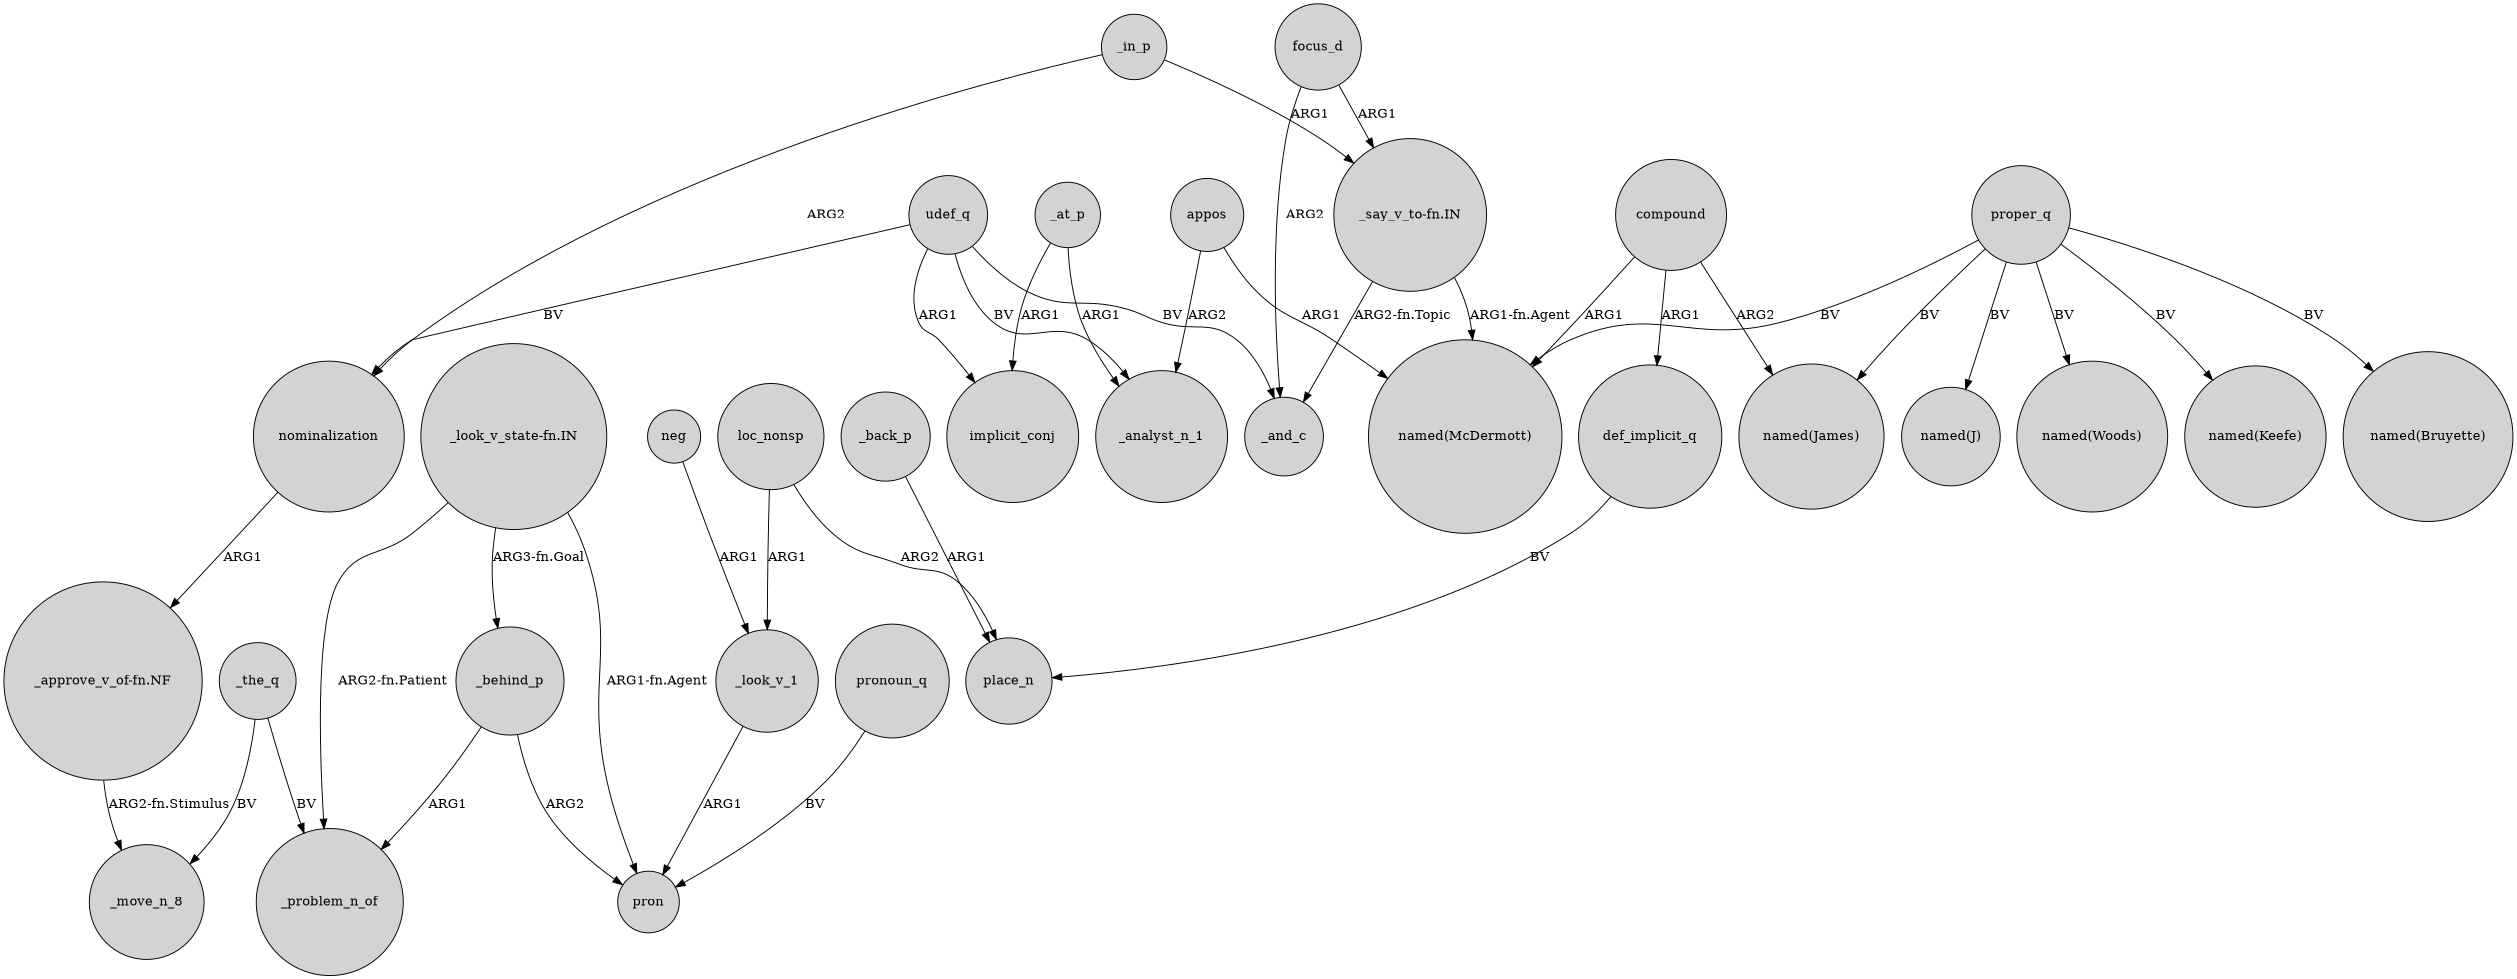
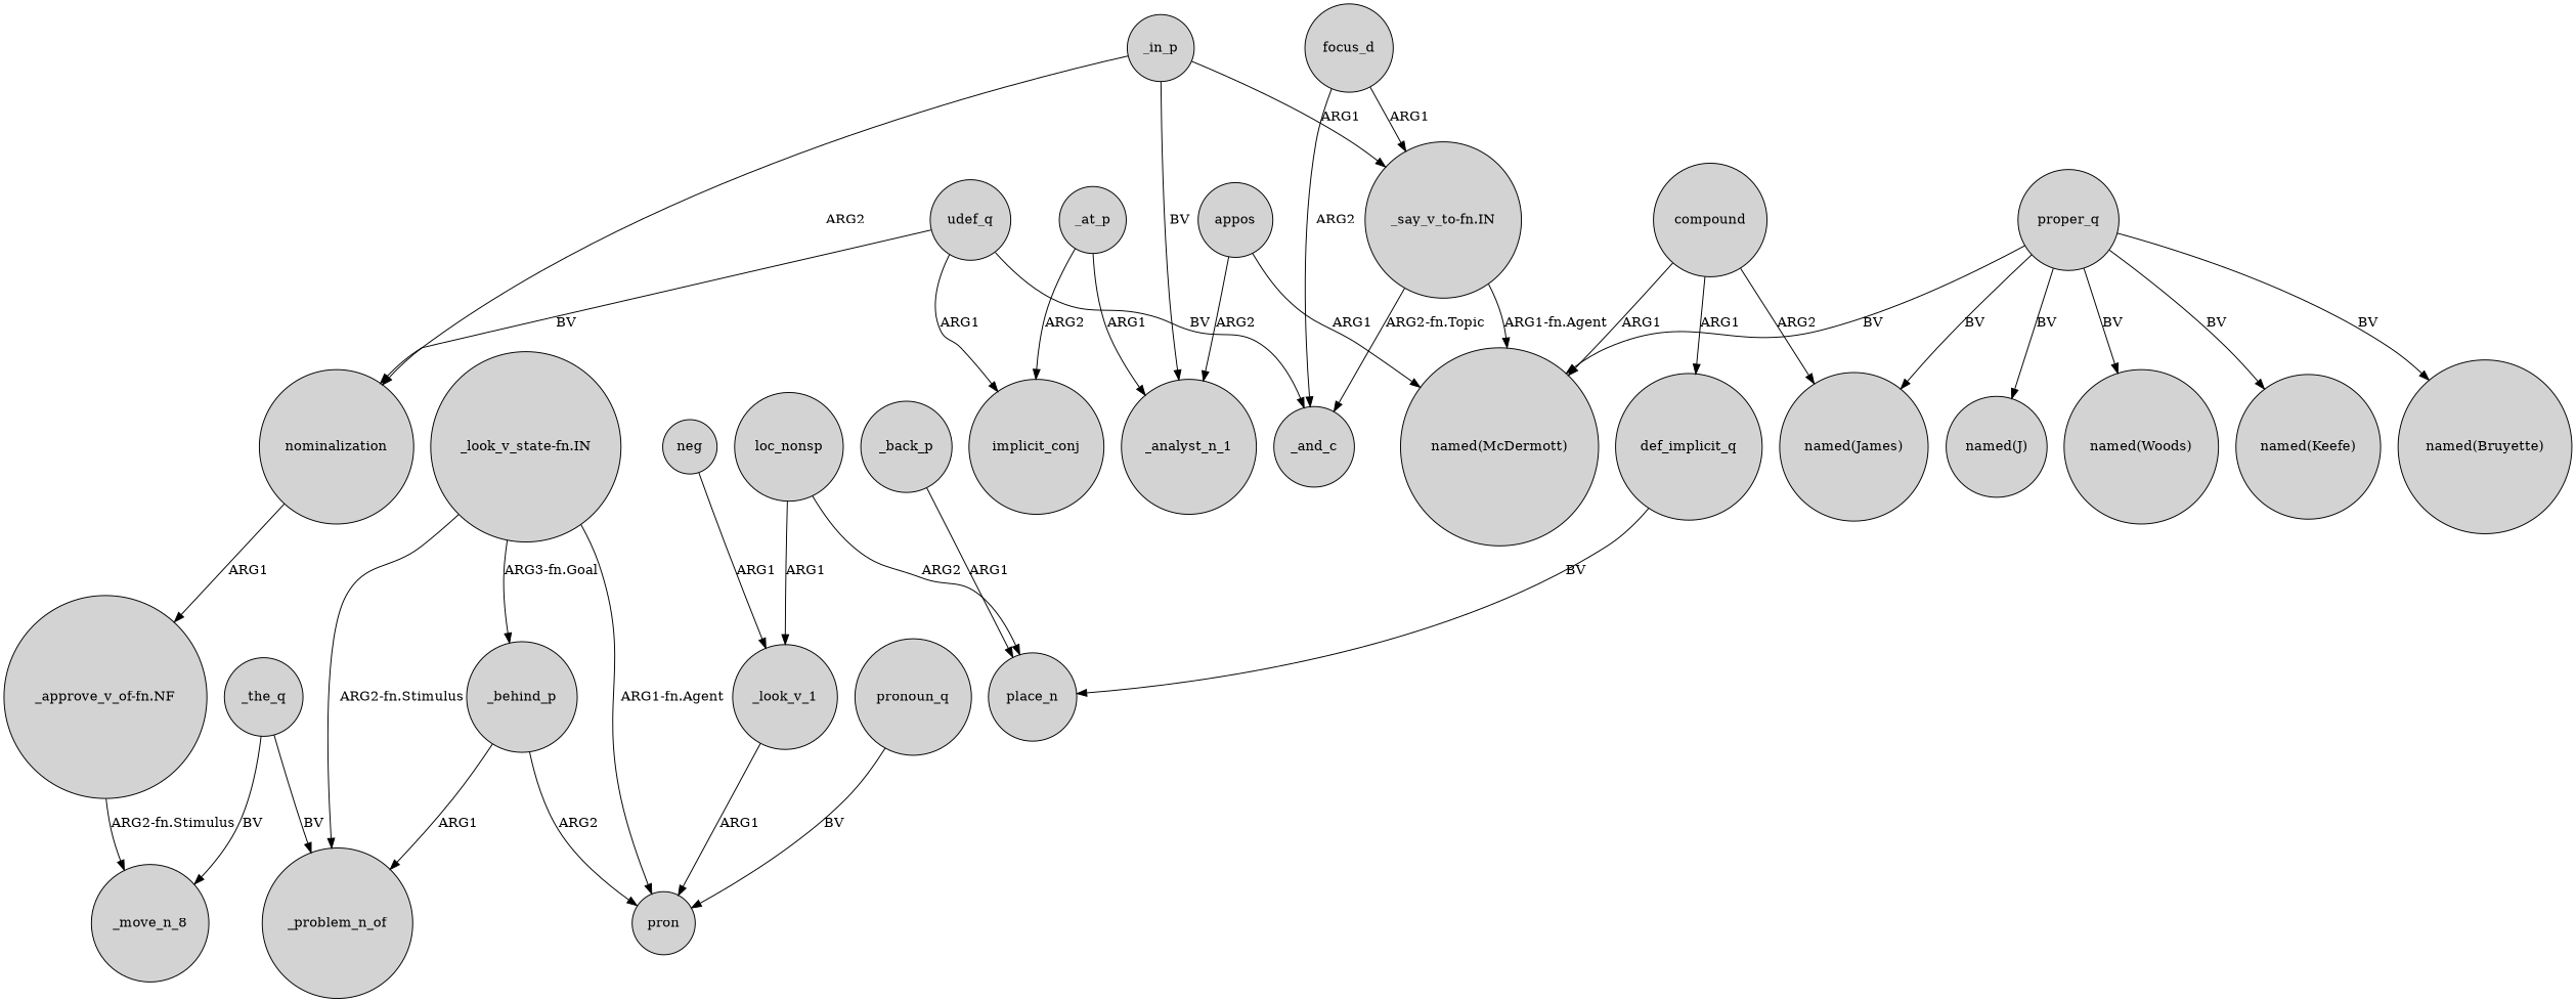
  digraph {
    node [shape=circle style=filled]
    nominalization
    "_approve_v_of-fn.NF"
    n3 [label=_move_n_8]
    _in_p
    "_say_v_to-fn.IN"
    "named(McDermott)"
    _and_c
    proper_q
    "named(James)"
    "named(J)"
    "named(Woods)"
    "named(Keefe)"
    "named(Bruyette)"
    neg
    _look_v_1
    pron
    compound
    def_implicit_q
    _the_q
    _problem_n_of
    appos
    _analyst_n_1
    place_n
    udef_q
    implicit_conj
    focus_d
    _at_p
    pronoun_q
    n29 [label="_look_v_state-fn.IN"]
    _behind_p
    loc_nonsp
    _back_p
    nominalization -> "_approve_v_of-fn.NF" [label=ARG1]
    "_approve_v_of-fn.NF" -> n3 [label="ARG2-fn.Stimulus"]
    _in_p -> nominalization [label=ARG2]
    _in_p -> "_say_v_to-fn.IN" [label=ARG1]
    "_say_v_to-fn.IN" -> "named(McDermott)" [label="ARG1-fn.Agent"]
    "_say_v_to-fn.IN" -> _and_c [label="ARG2-fn.Topic"]
    proper_q -> "named(McDermott)" [label=BV]
    proper_q -> "named(James)" [label=BV]
    proper_q -> "named(J)" [label=BV]
    proper_q -> "named(Woods)" [label=BV]
    proper_q -> "named(Keefe)" [label=BV]
    proper_q -> "named(Bruyette)" [label=BV]
    neg -> _look_v_1 [label=ARG1]
    _look_v_1 -> pron [label=ARG1]
    compound -> "named(McDermott)" [label=ARG1]
    compound -> "named(James)" [label=ARG2]
    compound -> def_implicit_q [label=ARG1]
    def_implicit_q -> place_n [label=BV]
    _the_q -> n3 [label=BV]
    _the_q -> _problem_n_of [label=BV]
    appos -> "named(McDermott)" [label=ARG1]
    appos -> _analyst_n_1 [label=ARG2]
    udef_q -> nominalization [label=BV]
    udef_q -> _and_c [label=BV]
-   udef_q -> _analyst_n_1 [label=BV]
+   _in_p -> _analyst_n_1 [label=BV]
    udef_q -> implicit_conj [label=ARG1]
    focus_d -> "_say_v_to-fn.IN" [label=ARG1]
    focus_d -> _and_c [label=ARG2]
    _at_p -> _analyst_n_1 [label=ARG1]
-   _at_p -> implicit_conj [label=ARG1]
+   _at_p -> implicit_conj [label=ARG2]
    pronoun_q -> pron [label=BV]
    n29 -> pron [label="ARG1-fn.Agent"]
-   n29 -> _problem_n_of [label="ARG2-fn.Patient"]
+   n29 -> _problem_n_of [label="ARG2-fn.Stimulus"]
    n29 -> _behind_p [label="ARG3-fn.Goal"]
    _behind_p -> pron [label=ARG2]
    _behind_p -> _problem_n_of [label=ARG1]
    loc_nonsp -> _look_v_1 [label=ARG1]
    loc_nonsp -> place_n [label=ARG2]
    _back_p -> place_n [label=ARG1]
  }
